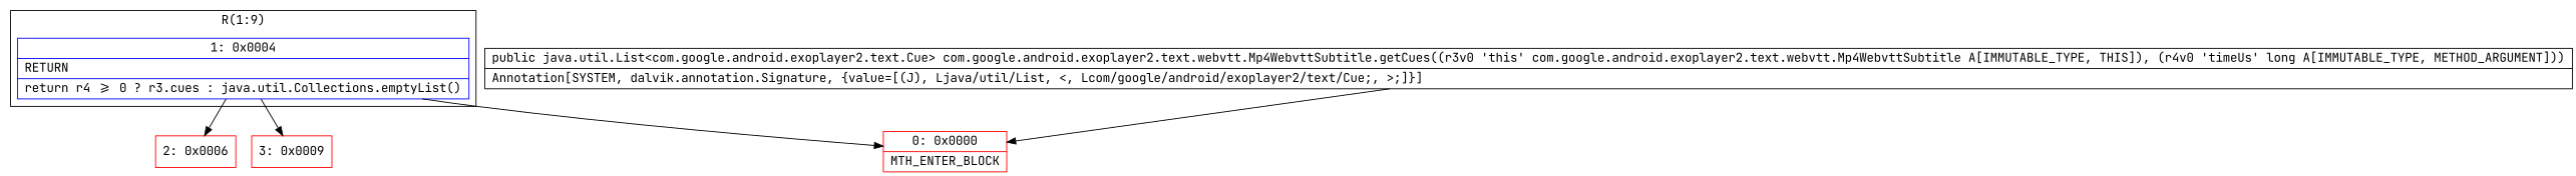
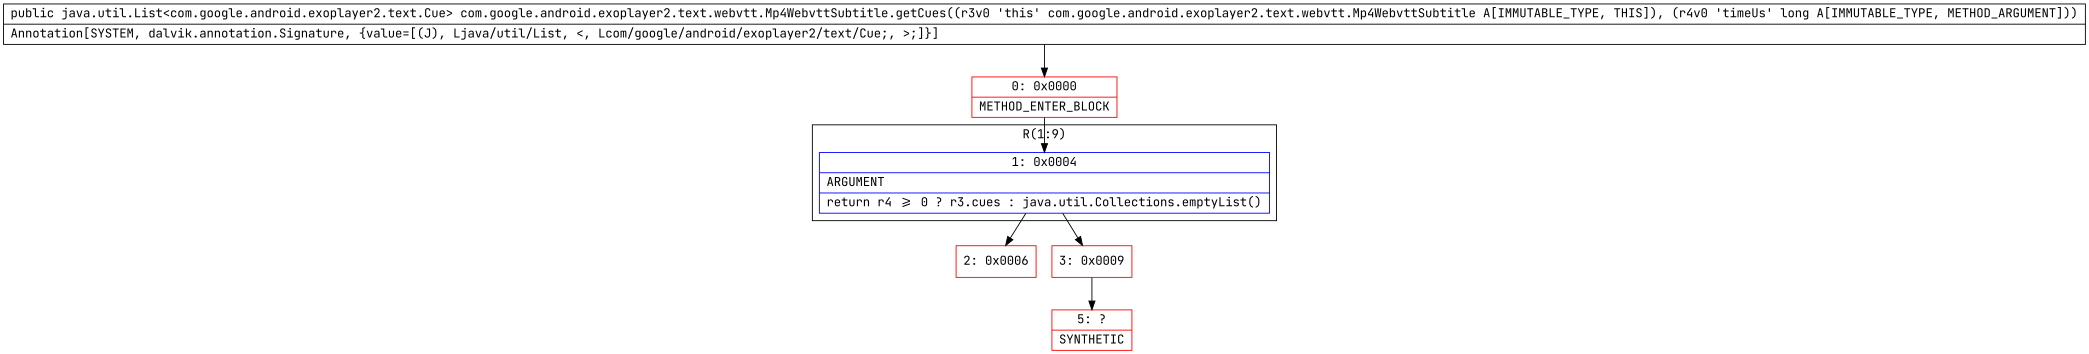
  digraph {
    fontname="JetBrains Mono"
    node [color=red fontname="JetBrains Mono" shape=record]
    edge [fontname="JetBrains Mono"]
-   n1 [color=blue label="{1\:\ 0x0004|RETURN\l|return r4 \>= 0 ? r3.cues : java.util.Collections.emptyList()\l}"]
+   n1 [color=blue label="{1\:\ 0x0004|ARGUMENT\l|return r4 \>= 0 ? r3.cues : java.util.Collections.emptyList()\l}"]
    n2 [label="{2\:\ 0x0006}"]
    n3 [label="{3\:\ 0x0009}"]
-   n5 [label="{0\:\ 0x0000|MTH_ENTER_BLOCK\l}"]
+   n4 [label="{5\:\ ?|SYNTHETIC\l}"]
+   n5 [label="{0\:\ 0x0000|METHOD_ENTER_BLOCK\l}"]
    n6 [label="{public java.util.List\<com.google.android.exoplayer2.text.Cue\> com.google.android.exoplayer2.text.webvtt.Mp4WebvttSubtitle.getCues((r3v0 'this' com.google.android.exoplayer2.text.webvtt.Mp4WebvttSubtitle A[IMMUTABLE_TYPE, THIS]), (r4v0 'timeUs' long A[IMMUTABLE_TYPE, METHOD_ARGUMENT]))  | Annotation[SYSTEM, dalvik.annotation.Signature, \{value=[(J), Ljava\/util\/List, \<, Lcom\/google\/android\/exoplayer2\/text\/Cue;, \>;]\}]\l}" color=""]
    subgraph cluster_1 {
      label="R(1:9)"
      n1
    }
    n1 -> n2
    n1 -> n3
-   n1 -> n5
+   n3 -> n4
+   n5 -> n1
    n6 -> n5
  }
